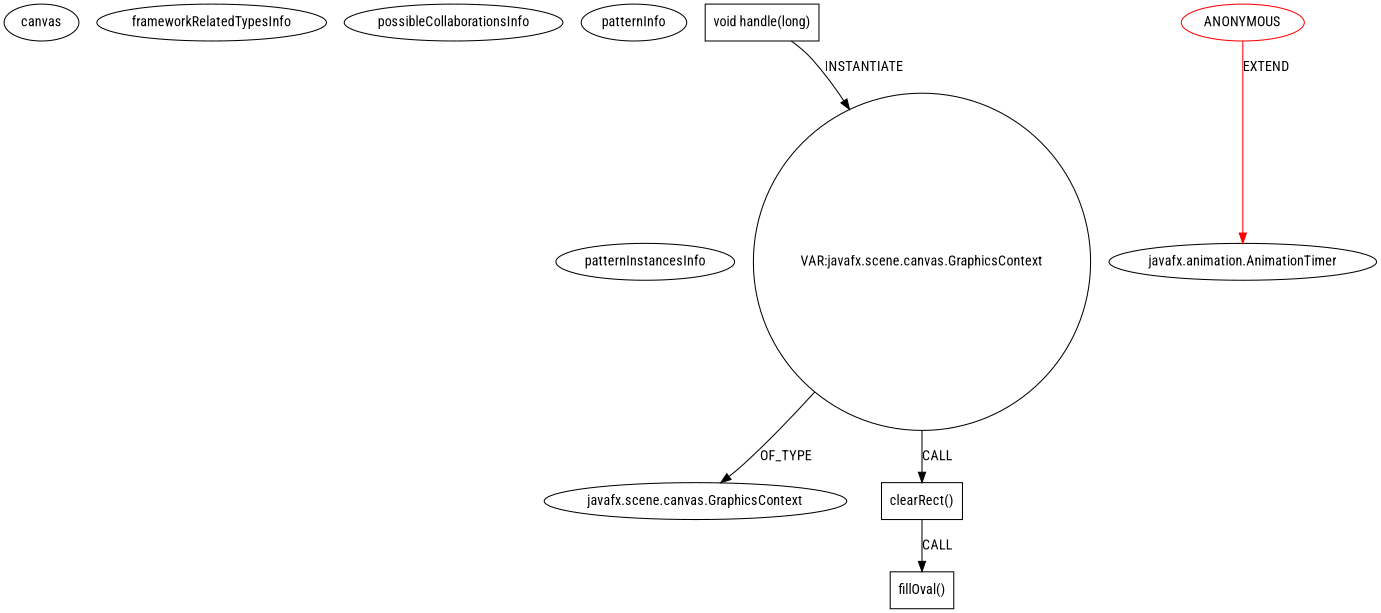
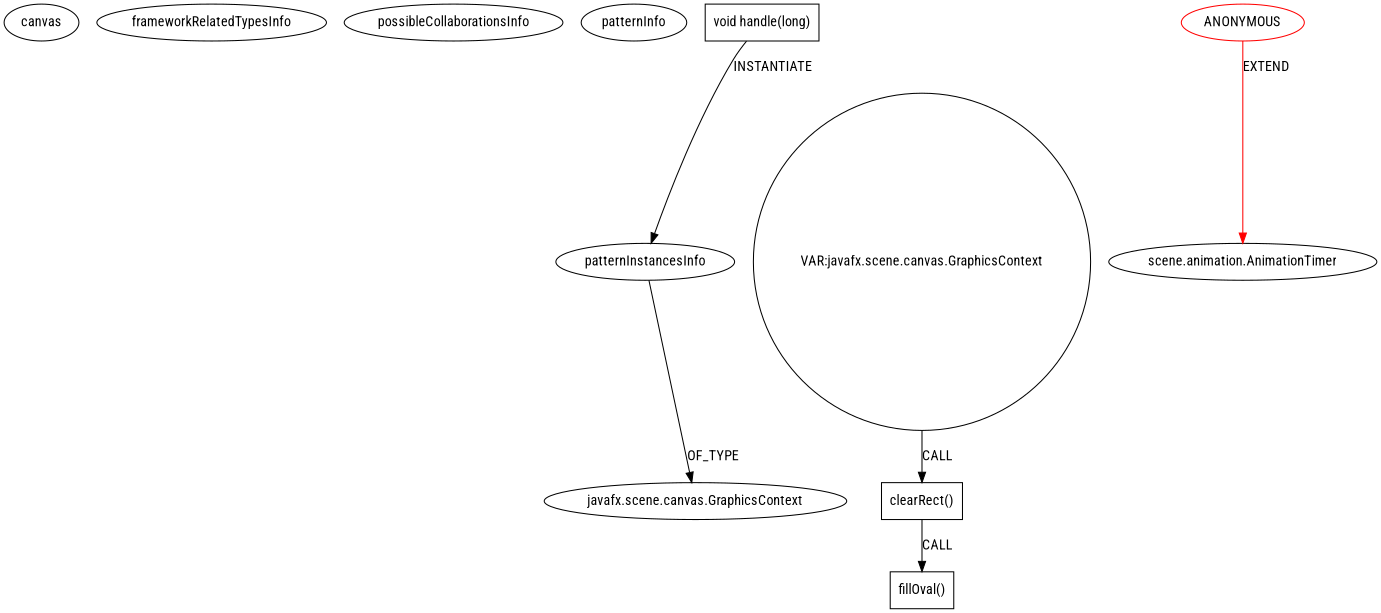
  digraph {
    fontname="Roboto Condensed"
    node [fontname="Roboto Condensed" isFrameworkType=false]
    edge [fontname="Roboto Condensed"]
    n1 [category=pattern graphId=2096 isAnonymous=true label=canvas possibleRelation=false isFrameworkType=""]
    frameworkRelatedTypesInfo [0="javafx.animation.AnimationTimer" isFrameworkType=""]
    possibleCollaborationsInfo [isFrameworkType=""]
    patternInfo [frequency=2.0 patternRootClient=0 isFrameworkType=""]
    patternInstancesInfo [0="5agado-genetic_algorithms~/5agado-genetic_algorithms/genetic_algorithms-master/src/test/java/circleFit/CircleFit.java~void start(javafx.stage.Stage)~4" 1="nielsmaneschijn-8bit~/nielsmaneschijn-8bit/8bit-master/src/net/maneschijn/bleep/ui/VU.java~void VU(java.lang.Object,boolean)~3759" isFrameworkType=""]
    n6 [label="javafx.scene.canvas.GraphicsContext" vertexType=FRAMEWORK_CLASS_TYPE]
    n7 [label="VAR:javafx.scene.canvas.GraphicsContext" shape=circle vertexType=VARIABLE_EXPRESION]
    n8 [label="clearRect()" shape=box vertexType=INSIDE_CALL]
    n9 [label="fillOval()" shape=box vertexType=INSIDE_CALL]
    n10 [label="void handle(long)" shape=box vertexType=OVERRIDING_METHOD_DECLARATION]
    n11 [color=red label=ANONYMOUS vertexType=ROOT_ANONYMOUS_DECLARATION]
-   n12 [label="javafx.animation.AnimationTimer" vertexType=FRAMEWORK_CLASS_TYPE]
-   n7 -> n6 [label=OF_TYPE]
+   n12 [label="scene.animation.AnimationTimer" vertexType=FRAMEWORK_CLASS_TYPE]
+   patternInstancesInfo -> n6 [label=OF_TYPE]
    n7 -> n8 [label=CALL]
    n8 -> n9 [label=CALL]
-   n10 -> n7 [label=INSTANTIATE]
+   n10 -> patternInstancesInfo [label=INSTANTIATE]
    n11 -> n12 [color=red label=EXTEND]
  }
